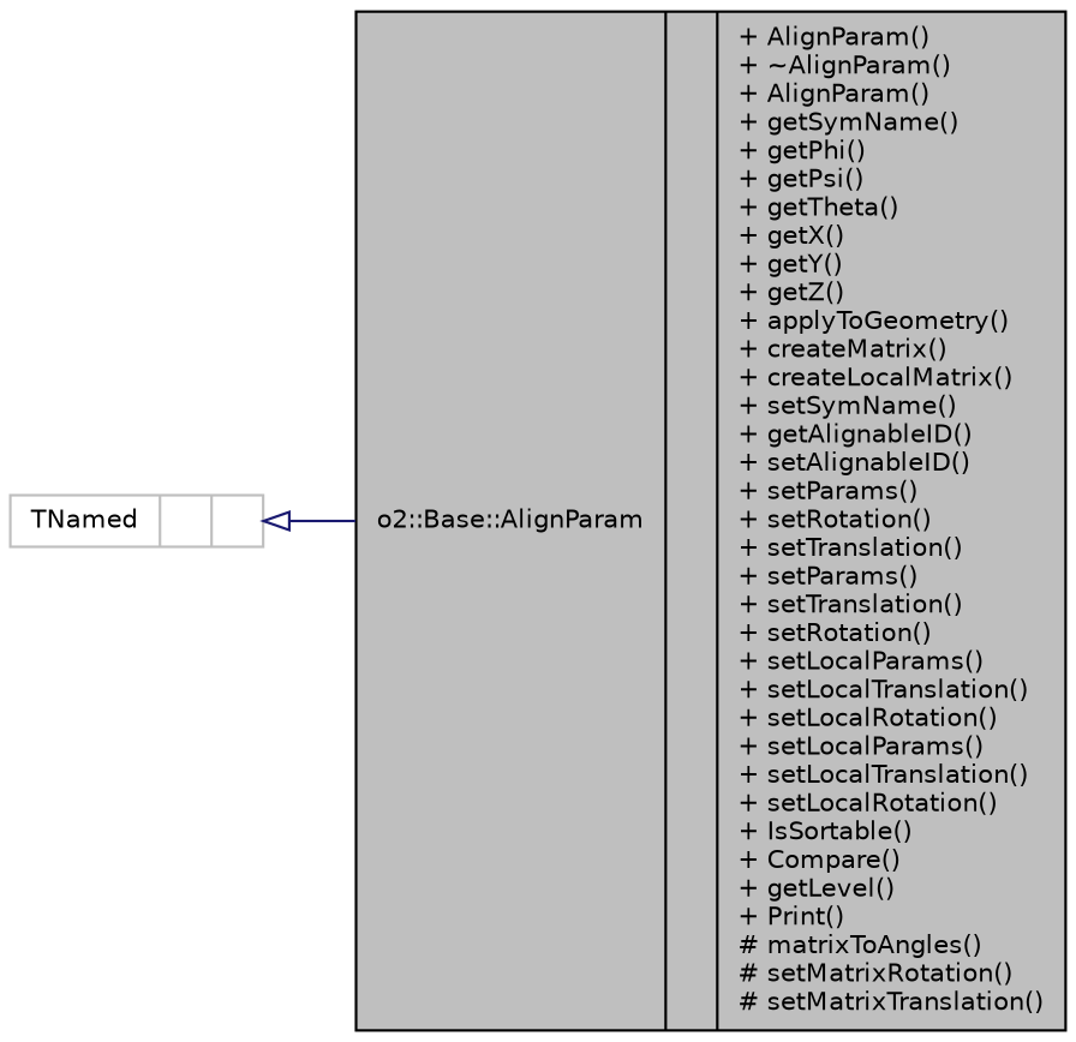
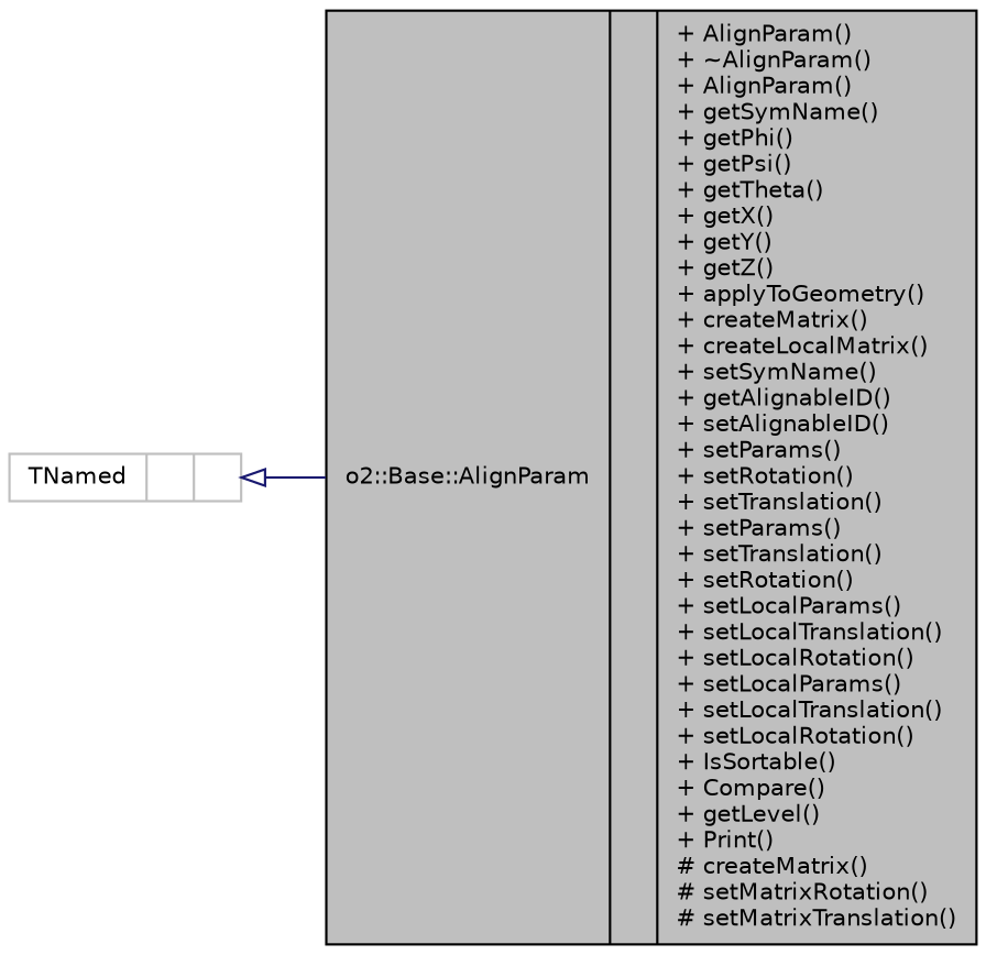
  digraph {
    rankdir=LR
    node [fontname=Helvetica fontsize=10 shape=record]
-   n1 [color=black fillcolor=grey75 fontcolor=black height=0.2 label="{o2::Base::AlignParam\n||+ AlignParam()\l+ ~AlignParam()\l+ AlignParam()\l+ getSymName()\l+ getPhi()\l+ getPsi()\l+ getTheta()\l+ getX()\l+ getY()\l+ getZ()\l+ applyToGeometry()\l+ createMatrix()\l+ createLocalMatrix()\l+ setSymName()\l+ getAlignableID()\l+ setAlignableID()\l+ setParams()\l+ setRotation()\l+ setTranslation()\l+ setParams()\l+ setTranslation()\l+ setRotation()\l+ setLocalParams()\l+ setLocalTranslation()\l+ setLocalRotation()\l+ setLocalParams()\l+ setLocalTranslation()\l+ setLocalRotation()\l+ IsSortable()\l+ Compare()\l+ getLevel()\l+ Print()\l# matrixToAngles()\l# setMatrixRotation()\l# setMatrixTranslation()\l}" style=filled width=0.4]
+   n1 [color=black fillcolor=grey75 fontcolor=black height=0.2 label="{o2::Base::AlignParam\n||+ AlignParam()\l+ ~AlignParam()\l+ AlignParam()\l+ getSymName()\l+ getPhi()\l+ getPsi()\l+ getTheta()\l+ getX()\l+ getY()\l+ getZ()\l+ applyToGeometry()\l+ createMatrix()\l+ createLocalMatrix()\l+ setSymName()\l+ getAlignableID()\l+ setAlignableID()\l+ setParams()\l+ setRotation()\l+ setTranslation()\l+ setParams()\l+ setTranslation()\l+ setRotation()\l+ setLocalParams()\l+ setLocalTranslation()\l+ setLocalRotation()\l+ setLocalParams()\l+ setLocalTranslation()\l+ setLocalRotation()\l+ IsSortable()\l+ Compare()\l+ getLevel()\l+ Print()\l# createMatrix()\l# setMatrixRotation()\l# setMatrixTranslation()\l}" style=filled width=0.4]
    n2 [color=grey75 height=0.2 label="{TNamed\n||}" width=0.4]
    n2 -> n1 [arrowtail=onormal color=midnightblue dir=back fontname=Helvetica fontsize=10 labelfontname=Helvetica labelfontsize=10 style=solid]
  }
